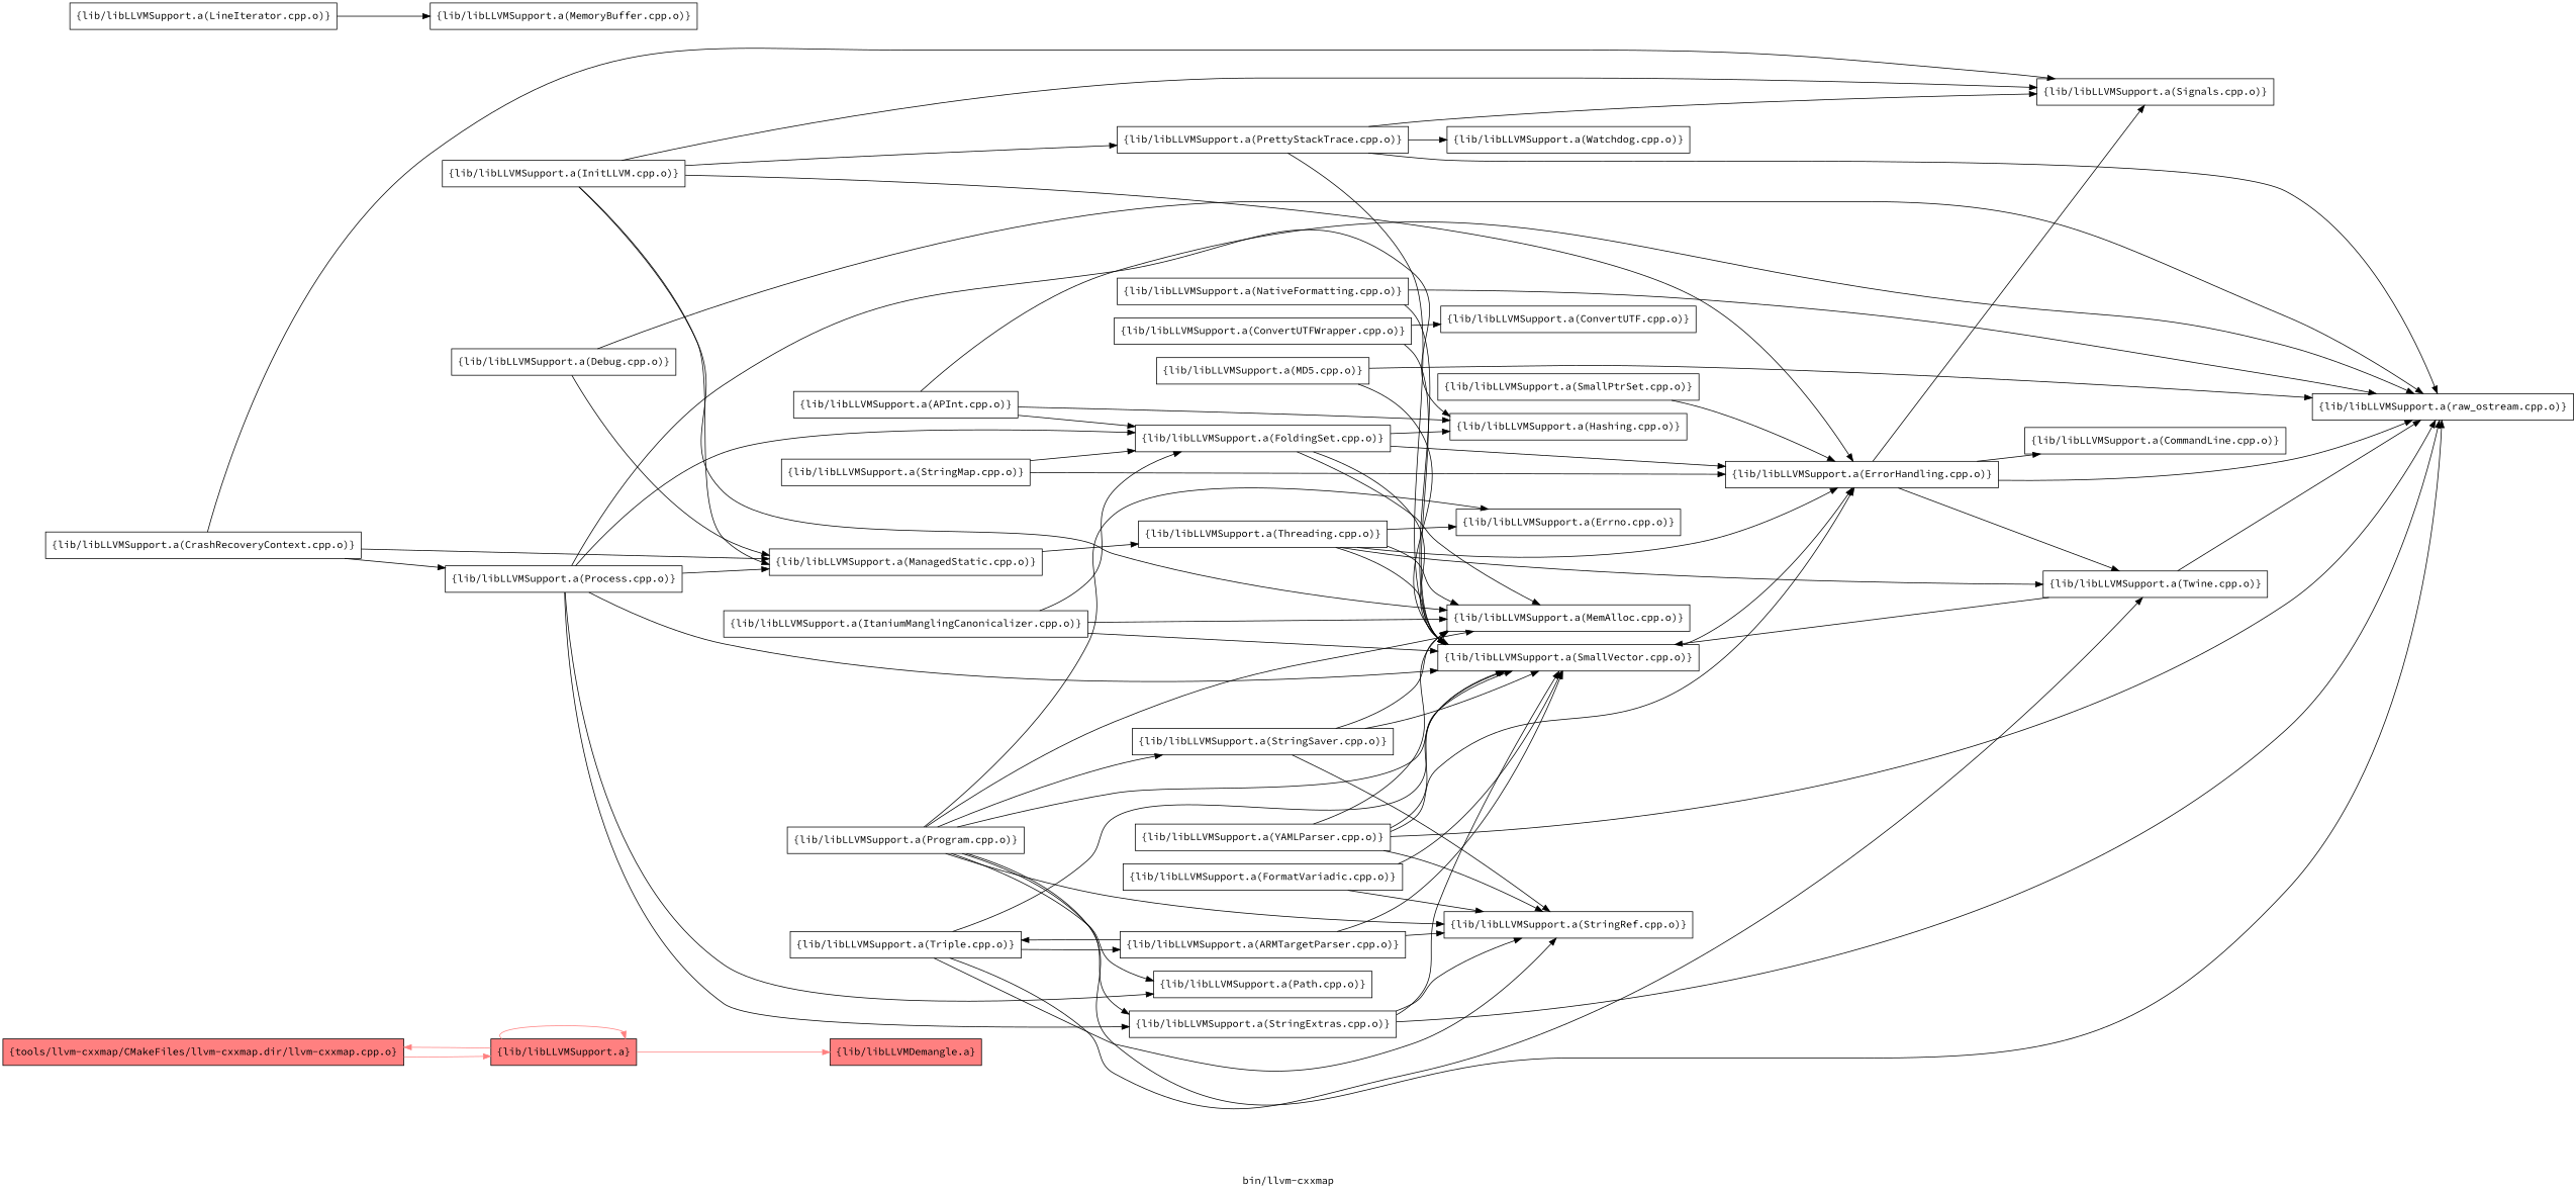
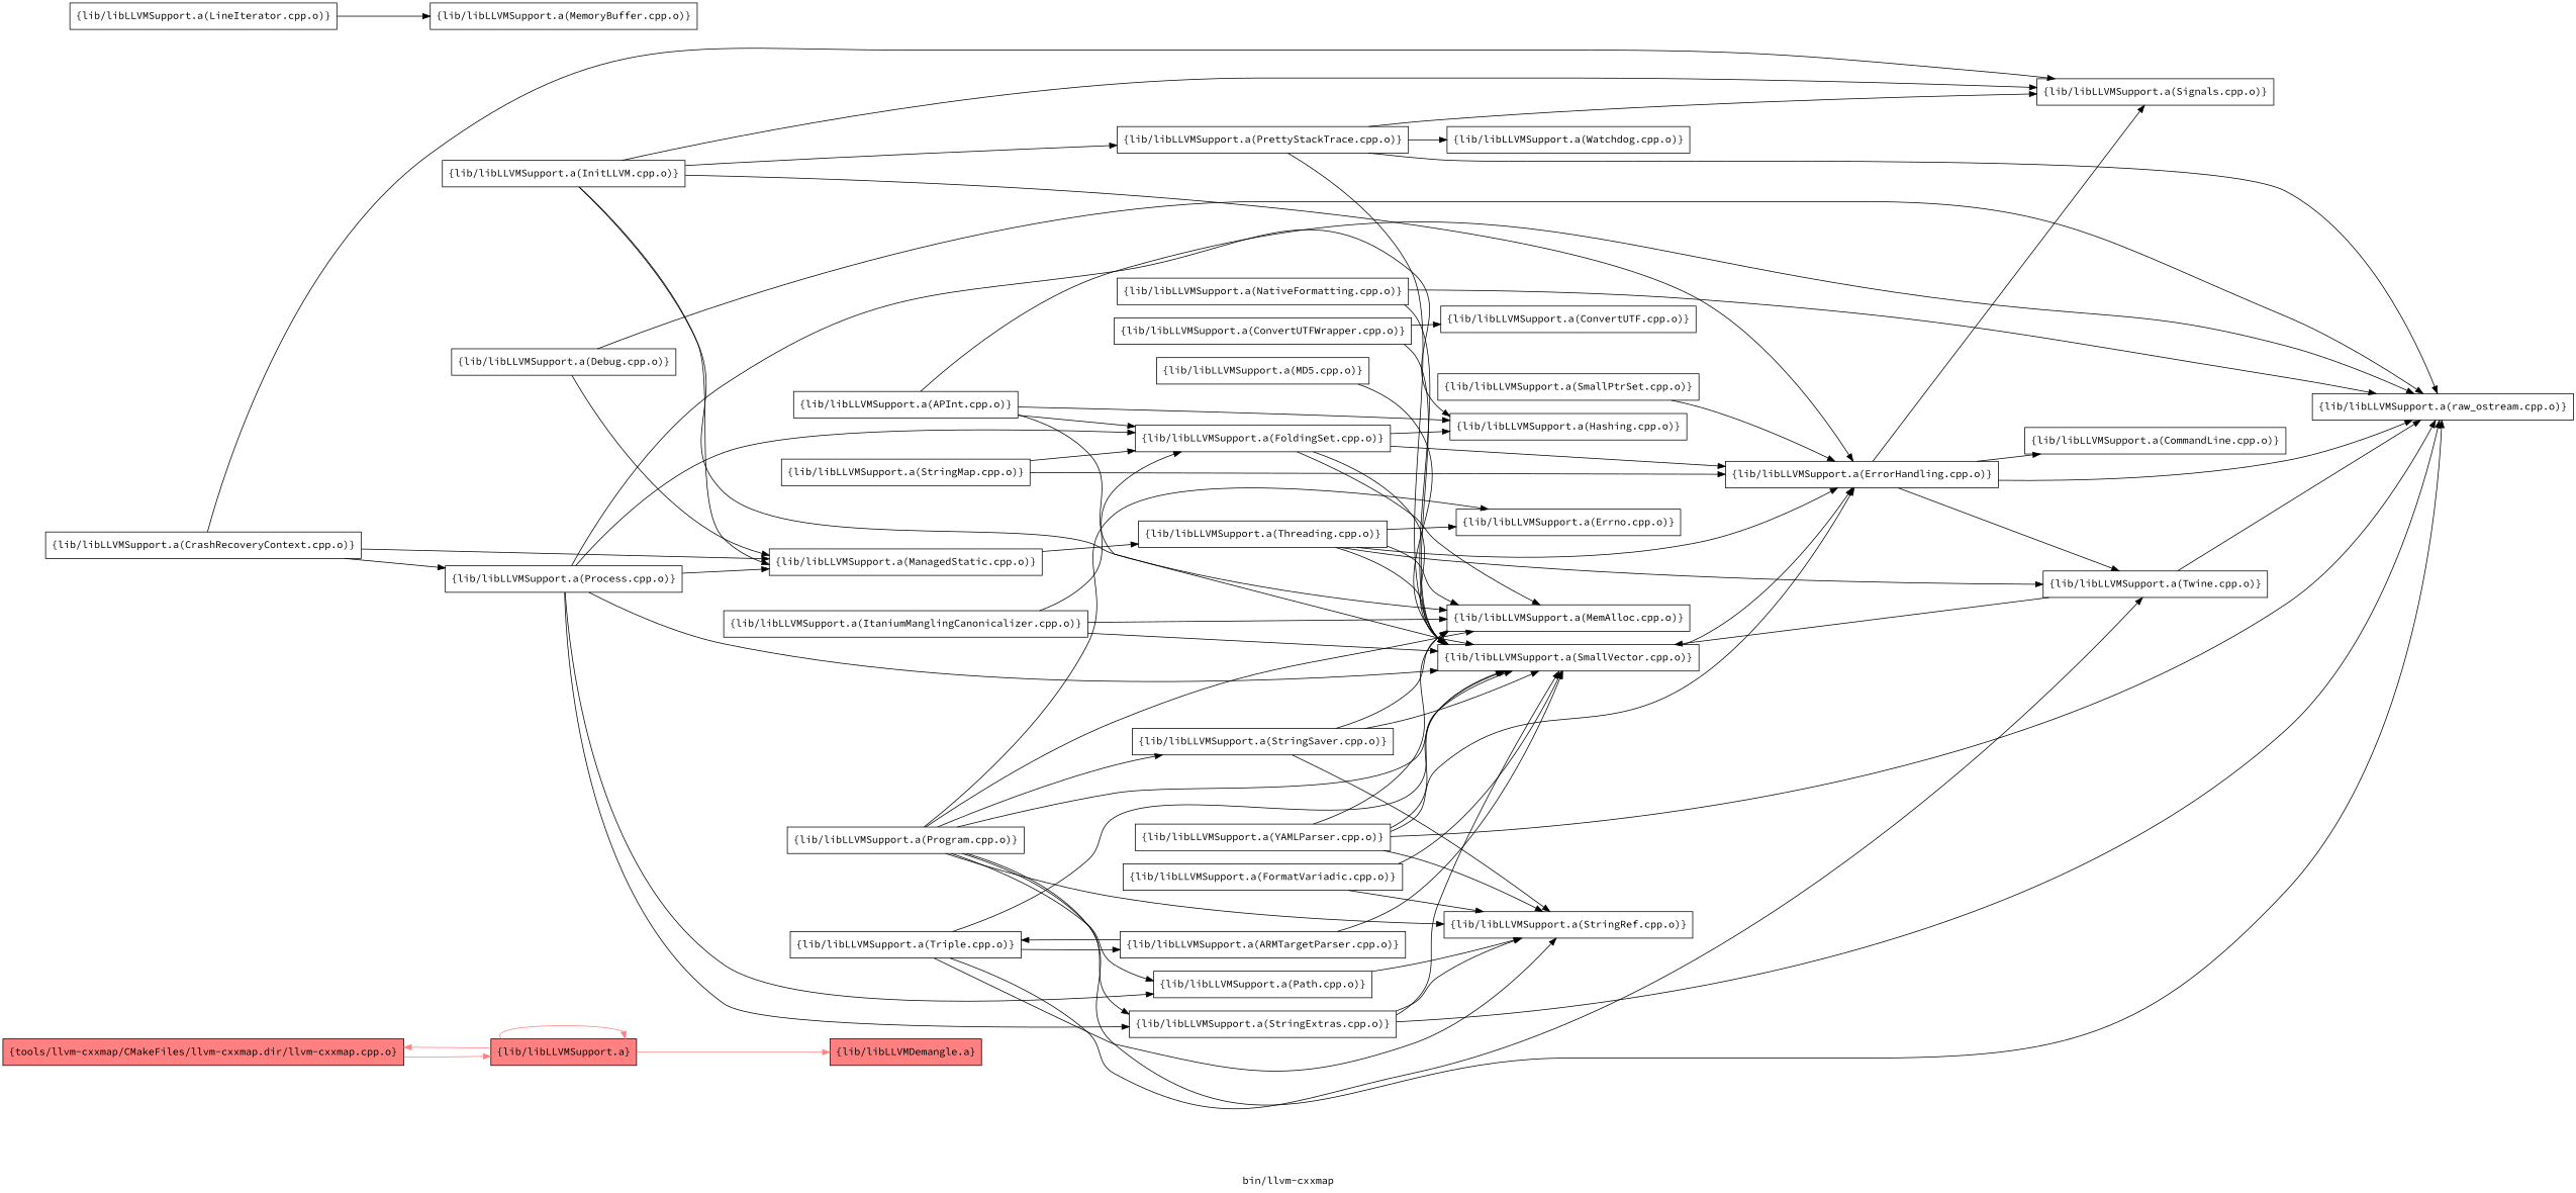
  digraph {
    fontname="Source Code Pro"
    label="bin/llvm-cxxmap"
    rankdir=LR
    node [fontname="Source Code Pro" group=0 shape=box]
    edge [fontname="Source Code Pro"]
    n1 [fillcolor="1.000000 0.5 1" group=1 label="{tools/llvm-cxxmap/CMakeFiles/llvm-cxxmap.dir/llvm-cxxmap.cpp.o}" style=filled]
    n2 [fillcolor="1.000000 0.5 1" group=1 label="{lib/libLLVMSupport.a}" style=filled]
    n3 [fillcolor="1.000000 0.5 1" group=1 label="{lib/libLLVMDemangle.a}" style=filled]
    n4 [label="{lib/libLLVMSupport.a(ConvertUTFWrapper.cpp.o)}"]
    n5 [label="{lib/libLLVMSupport.a(ConvertUTF.cpp.o)}"]
    n6 [label="{lib/libLLVMSupport.a(SmallVector.cpp.o)}"]
    n7 [label="{lib/libLLVMSupport.a(ErrorHandling.cpp.o)}"]
    n8 [label="{lib/libLLVMSupport.a(CommandLine.cpp.o)}"]
    n9 [label="{lib/libLLVMSupport.a(Twine.cpp.o)}"]
    n10 [label="{lib/libLLVMSupport.a(raw_ostream.cpp.o)}"]
    n11 [label="{lib/libLLVMSupport.a(Signals.cpp.o)}"]
    n12 [label="{lib/libLLVMSupport.a(Debug.cpp.o)}"]
    n13 [label="{lib/libLLVMSupport.a(ManagedStatic.cpp.o)}"]
    n14 [label="{lib/libLLVMSupport.a(Threading.cpp.o)}"]
    n15 [label="{lib/libLLVMSupport.a(MemAlloc.cpp.o)}"]
    n16 [label="{lib/libLLVMSupport.a(Errno.cpp.o)}"]
    n17 [label="{lib/libLLVMSupport.a(InitLLVM.cpp.o)}"]
    n18 [label="{lib/libLLVMSupport.a(PrettyStackTrace.cpp.o)}"]
    n19 [label="{lib/libLLVMSupport.a(Watchdog.cpp.o)}"]
    n20 [label="{lib/libLLVMSupport.a(ItaniumManglingCanonicalizer.cpp.o)}"]
    n21 [label="{lib/libLLVMSupport.a(FoldingSet.cpp.o)}"]
    n22 [label="{lib/libLLVMSupport.a(Hashing.cpp.o)}"]
    n23 [label="{lib/libLLVMSupport.a(LineIterator.cpp.o)}"]
    n24 [label="{lib/libLLVMSupport.a(MemoryBuffer.cpp.o)}"]
    n25 [label="{lib/libLLVMSupport.a(SmallPtrSet.cpp.o)}"]
    n26 [label="{lib/libLLVMSupport.a(StringMap.cpp.o)}"]
    n27 [label="{lib/libLLVMSupport.a(StringSaver.cpp.o)}"]
    n28 [label="{lib/libLLVMSupport.a(StringRef.cpp.o)}"]
    n29 [label="{lib/libLLVMSupport.a(APInt.cpp.o)}"]
    n30 [label="{lib/libLLVMSupport.a(Triple.cpp.o)}"]
    n31 [label="{lib/libLLVMSupport.a(ARMTargetParser.cpp.o)}"]
    n32 [label="{lib/libLLVMSupport.a(YAMLParser.cpp.o)}"]
    n33 [label="{lib/libLLVMSupport.a(NativeFormatting.cpp.o)}"]
    n34 [label="{lib/libLLVMSupport.a(FormatVariadic.cpp.o)}"]
    n35 [label="{lib/libLLVMSupport.a(MD5.cpp.o)}"]
    n36 [label="{lib/libLLVMSupport.a(Process.cpp.o)}"]
    n37 [label="{lib/libLLVMSupport.a(Path.cpp.o)}"]
    n38 [label="{lib/libLLVMSupport.a(StringExtras.cpp.o)}"]
    n39 [label="{lib/libLLVMSupport.a(CrashRecoveryContext.cpp.o)}"]
    n40 [label="{lib/libLLVMSupport.a(Program.cpp.o)}"]
    subgraph sub_1 {
      rank=same
      n1
    }
    subgraph sub_2 {
      rank=same
      n2
    }
    n1 -> n2 [color="1.000000 0.5 1"]
    n2 -> n1 [color="1.000000 0.5 1"]
    n2 -> n2 [color="1.000000 0.5 1"]
    n2 -> n3 [color="1.000000 0.5 1"]
    n4 -> n5
    n4 -> n6
    n6 -> n7
    n7 -> n8
    n7 -> n9
    n7 -> n10
    n7 -> n11
    n9 -> n6
    n9 -> n10
    n12 -> n10
    n12 -> n13
    n13 -> n14
    n14 -> n6
    n14 -> n7
    n14 -> n9
    n14 -> n15
    n14 -> n16
    n17 -> n7
    n17 -> n11
    n17 -> n13
    n17 -> n15
    n17 -> n18
    n18 -> n6
    n18 -> n10
    n18 -> n11
    n18 -> n19
    n20 -> n6
    n20 -> n15
    n20 -> n21
    n21 -> n6
    n21 -> n7
    n21 -> n15
    n21 -> n22
    n23 -> n24
    n25 -> n7
    n26 -> n7
    n26 -> n21
    n27 -> n6
    n27 -> n15
    n27 -> n28
+   n29 -> n6
    n29 -> n10
    n29 -> n21
    n29 -> n22
    n30 -> n6
    n30 -> n9
    n30 -> n28
    n30 -> n31
    n31 -> n6
-   n31 -> n28
+   n37 -> n28
    n31 -> n30
    n32 -> n6
    n32 -> n7
    n32 -> n10
    n32 -> n15
    n32 -> n28
    n33 -> n6
    n33 -> n10
    n34 -> n6
    n34 -> n28
    n35 -> n6
-   n35 -> n10
    n36 -> n6
    n36 -> n13
    n36 -> n21
    n36 -> n22
    n36 -> n37
    n36 -> n38
    n38 -> n6
    n38 -> n10
    n38 -> n28
    n39 -> n11
    n39 -> n13
    n39 -> n36
    n40 -> n6
    n40 -> n10
    n40 -> n15
    n40 -> n16
    n40 -> n27
    n40 -> n28
    n40 -> n37
    n40 -> n38
  }
